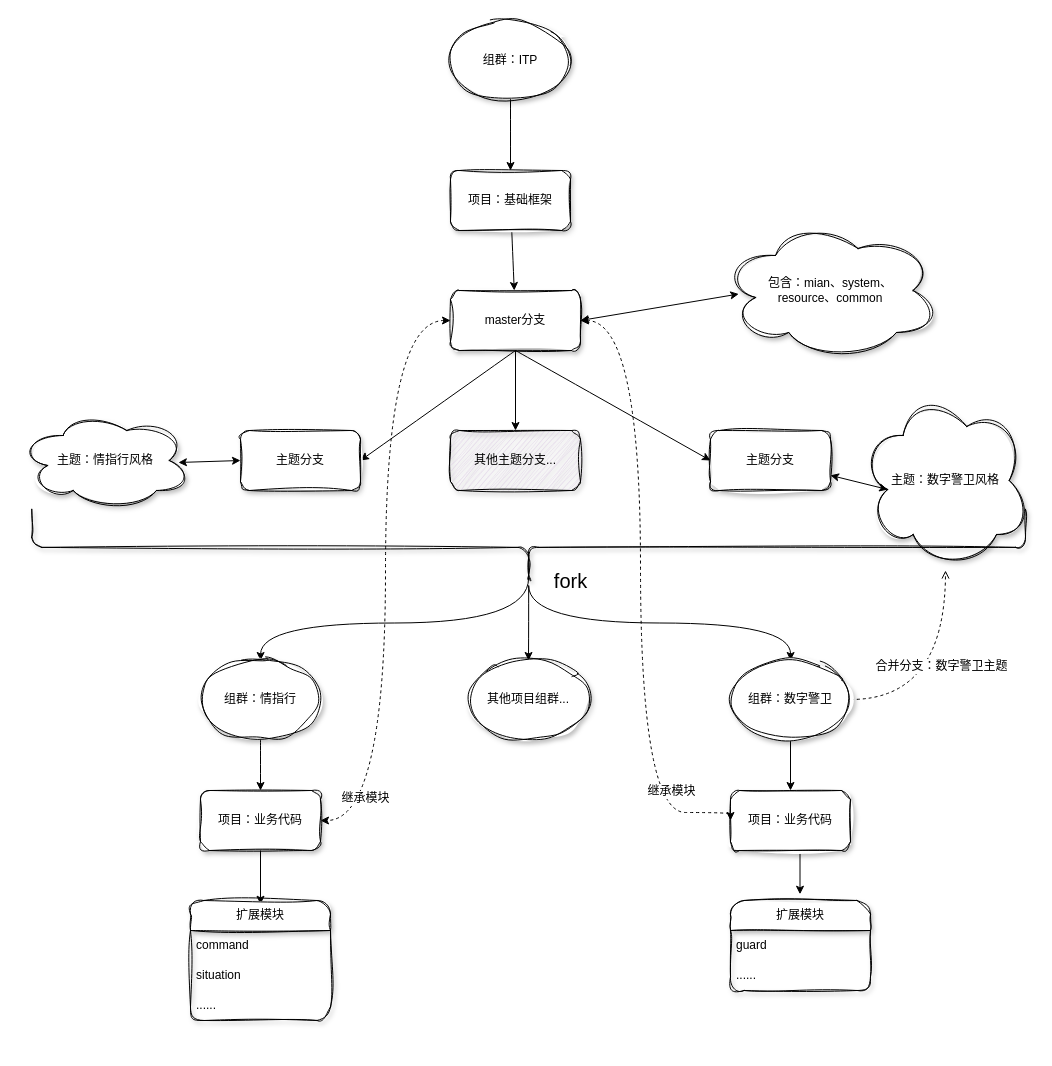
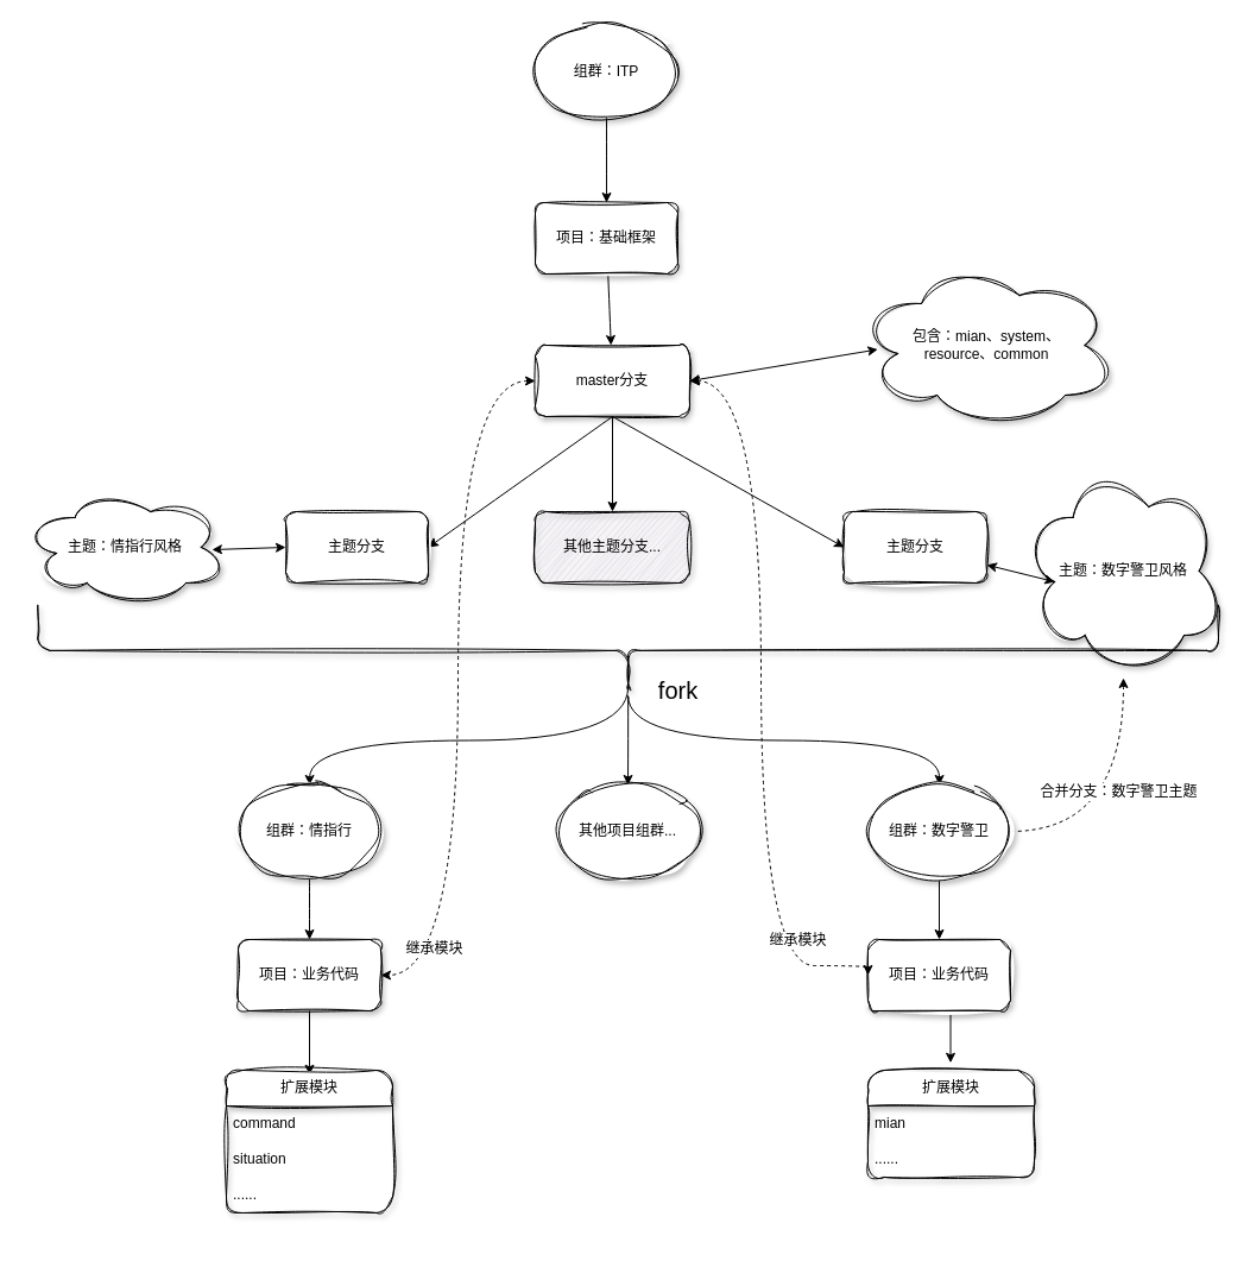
  <mxCell id="0" />
  <mxCell id="1" parent="0" />
  <mxCell id="2" value="" style="edgeStyle=none;curved=1;html=1;strokeColor=default;" edge="1" parent="1" target="4"><mxGeometry relative="1" as="geometry"><mxPoint x="510" y="90" as="sourcePoint" /></mxGeometry></mxCell>
  <mxCell id="3" value="" style="edgeStyle=none;curved=1;html=1;strokeColor=default;fontFamily=Helvetica;fontSize=12;fontColor=default;" edge="1" parent="1" source="4" target="8"><mxGeometry relative="1" as="geometry" /></mxCell>
  <mxCell id="4" value="项目：基础框架" style="rounded=1;whiteSpace=wrap;html=1;sketch=1;curveFitting=1;jiggle=2;glass=0;shadow=1;gradientColor=none;" vertex="1" parent="1"><mxGeometry x="450" y="170" width="120" height="60" as="geometry" /></mxCell>
  <mxCell id="5" style="edgeStyle=none;curved=1;html=1;exitX=0.5;exitY=1;exitDx=0;exitDy=0;entryX=1;entryY=0.5;entryDx=0;entryDy=0;strokeColor=default;fontFamily=Helvetica;fontSize=12;fontColor=default;" edge="1" parent="1" source="8" target="10"><mxGeometry relative="1" as="geometry" /></mxCell>
  <mxCell id="6" style="edgeStyle=none;curved=1;html=1;entryX=0;entryY=0.5;entryDx=0;entryDy=0;strokeColor=default;fontFamily=Helvetica;fontSize=12;fontColor=default;exitX=0.5;exitY=1;exitDx=0;exitDy=0;" edge="1" parent="1" source="8" target="9"><mxGeometry relative="1" as="geometry" /></mxCell>
  <mxCell id="7" value="" style="edgeStyle=none;html=1;strokeColor=default;fontFamily=Helvetica;fontSize=20;fontColor=default;elbow=vertical;" edge="1" parent="1" source="8" target="22"><mxGeometry relative="1" as="geometry" /></mxCell>
  <mxCell id="8" value="master分支" style="rounded=1;whiteSpace=wrap;html=1;sketch=1;curveFitting=1;jiggle=2;glass=0;shadow=1;" vertex="1" parent="1"><mxGeometry x="450" y="290" width="130" height="60" as="geometry" /></mxCell>
  <mxCell id="9" value="主题分支" style="rounded=1;whiteSpace=wrap;html=1;sketch=1;curveFitting=1;jiggle=2;glass=0;shadow=1;" vertex="1" parent="1"><mxGeometry x="710" y="430" width="120" height="60" as="geometry" /></mxCell>
  <mxCell id="10" value="主题分支" style="rounded=1;whiteSpace=wrap;html=1;sketch=1;curveFitting=1;jiggle=2;glass=0;shadow=1;" vertex="1" parent="1"><mxGeometry x="240" y="430" width="120" height="60" as="geometry" /></mxCell>
  <mxCell id="11" value="包含：mian、system、&lt;br&gt;resource、common" style="ellipse;shape=cloud;whiteSpace=wrap;html=1;rounded=1;sketch=1;curveFitting=1;jiggle=2;glass=0;shadow=1;gradientColor=none;" vertex="1" parent="1"><mxGeometry x="720" y="220" width="220" height="140" as="geometry" /></mxCell>
  <mxCell id="12" value="" style="endArrow=classic;startArrow=classic;html=1;strokeColor=default;fontFamily=Helvetica;fontSize=12;fontColor=default;elbow=vertical;entryX=0.083;entryY=0.525;entryDx=0;entryDy=0;entryPerimeter=0;exitX=1;exitY=0.5;exitDx=0;exitDy=0;" edge="1" parent="1" source="8" target="11"><mxGeometry width="50" height="50" relative="1" as="geometry"><mxPoint x="590" y="240" as="sourcePoint" /><mxPoint x="640" y="190" as="targetPoint" /></mxGeometry></mxCell>
  <mxCell id="13" value="主题：数字警卫风格" style="ellipse;shape=cloud;whiteSpace=wrap;html=1;rounded=1;sketch=1;curveFitting=1;jiggle=2;glass=0;shadow=1;" vertex="1" parent="1"><mxGeometry x="860" y="390" width="170" height="180" as="geometry" /></mxCell>
  <mxCell id="14" value="主题：情指行风格" style="ellipse;shape=cloud;whiteSpace=wrap;html=1;rounded=1;sketch=1;curveFitting=1;jiggle=2;glass=0;shadow=1;strokeColor=default;fontFamily=Helvetica;fontSize=12;fontColor=default;fillColor=default;" vertex="1" parent="1"><mxGeometry x="20" y="410" width="170" height="100" as="geometry" /></mxCell>
  <mxCell id="15" style="edgeStyle=orthogonalEdgeStyle;html=1;exitX=0.1;exitY=0.5;exitDx=0;exitDy=0;exitPerimeter=0;strokeColor=default;fontFamily=Helvetica;fontSize=20;fontColor=default;elbow=vertical;curved=1;entryX=0.5;entryY=0;entryDx=0;entryDy=0;entryPerimeter=0;" edge="1" parent="1" source="18"><mxGeometry relative="1" as="geometry"><mxPoint x="260" y="660" as="targetPoint" /></mxGeometry></mxCell>
  <mxCell id="16" style="edgeStyle=orthogonalEdgeStyle;curved=1;html=1;strokeColor=default;fontFamily=Helvetica;fontSize=12;fontColor=default;elbow=vertical;entryX=0.5;entryY=0;entryDx=0;entryDy=0;" edge="1" parent="1" source="18"><mxGeometry relative="1" as="geometry"><mxPoint x="790" y="660" as="targetPoint" /></mxGeometry></mxCell>
  <mxCell id="17" style="edgeStyle=orthogonalEdgeStyle;curved=1;html=1;strokeColor=default;fontFamily=Helvetica;fontSize=12;fontColor=default;elbow=vertical;" edge="1" parent="1" source="18"><mxGeometry relative="1" as="geometry"><mxPoint x="528" y="660" as="targetPoint" /></mxGeometry></mxCell>
  <mxCell id="18" value="" style="shape=curlyBracket;whiteSpace=wrap;html=1;rounded=1;flipH=1;labelPosition=right;verticalLabelPosition=middle;align=left;verticalAlign=middle;shadow=1;sketch=1;jiggle=2;curveFitting=1;strokeColor=default;fontFamily=Helvetica;fontSize=12;fontColor=default;fillColor=default;rotation=90;" vertex="1" parent="1"><mxGeometry x="490" y="50" width="76.25" height="993.75" as="geometry" /></mxCell>
  <mxCell id="19" value="&lt;font style=&quot;font-size: 20px;&quot;&gt;fork&lt;/font&gt;" style="text;html=1;align=center;verticalAlign=middle;resizable=0;points=[];autosize=1;strokeColor=none;fillColor=none;fontSize=12;fontFamily=Helvetica;fontColor=default;" vertex="1" parent="1"><mxGeometry x="540" y="560" width="60" height="40" as="geometry" /></mxCell>
  <mxCell id="20" value="" style="endArrow=classic;startArrow=classic;html=1;strokeColor=default;fontFamily=Helvetica;fontSize=20;fontColor=default;elbow=vertical;entryX=0.16;entryY=0.55;entryDx=0;entryDy=0;entryPerimeter=0;" edge="1" parent="1" source="9" target="13"><mxGeometry width="50" height="50" relative="1" as="geometry"><mxPoint x="760" y="390" as="sourcePoint" /><mxPoint x="830.711" y="340" as="targetPoint" /></mxGeometry></mxCell>
  <mxCell id="21" value="" style="endArrow=classic;startArrow=classic;html=1;strokeColor=default;fontFamily=Helvetica;fontSize=20;fontColor=default;elbow=vertical;entryX=0;entryY=0.5;entryDx=0;entryDy=0;exitX=0.929;exitY=0.52;exitDx=0;exitDy=0;exitPerimeter=0;" edge="1" parent="1" source="14" target="10"><mxGeometry width="50" height="50" relative="1" as="geometry"><mxPoint x="170" y="390" as="sourcePoint" /><mxPoint x="240.711" y="340" as="targetPoint" /></mxGeometry></mxCell>
  <mxCell id="22" value="其他主题分支..." style="rounded=1;whiteSpace=wrap;html=1;sketch=1;curveFitting=1;jiggle=2;glass=0;shadow=1;fillColor=#e1d5e7;" vertex="1" parent="1"><mxGeometry x="450" y="430" width="130" height="60" as="geometry" /></mxCell>
- <mxCell id="23" style="edgeStyle=orthogonalEdgeStyle;curved=1;html=1;strokeColor=default;fontFamily=Helvetica;fontSize=12;fontColor=default;elbow=vertical;dashed=1;exitX=1;exitY=0.5;exitDx=0;exitDy=0;endArrow=open;" edge="1" parent="1" source="29" target="13"><mxGeometry relative="1" as="geometry"><mxPoint x="850" y="690" as="sourcePoint" /></mxGeometry></mxCell>
+ <mxCell id="23" style="edgeStyle=orthogonalEdgeStyle;curved=1;html=1;strokeColor=default;fontFamily=Helvetica;fontSize=12;fontColor=default;elbow=vertical;dashed=1;exitX=1;exitY=0.5;exitDx=0;exitDy=0;" edge="1" parent="1" source="29" target="13"><mxGeometry relative="1" as="geometry"><mxPoint x="850" y="690" as="sourcePoint" /></mxGeometry></mxCell>
  <mxCell id="24" value="合并分支：数字警卫主题" style="edgeLabel;html=1;align=center;verticalAlign=middle;resizable=0;points=[];fontSize=12;fontFamily=Helvetica;fontColor=default;" vertex="1" connectable="0" parent="23"><mxGeometry x="0.155" y="5" relative="1" as="geometry"><mxPoint as="offset" /></mxGeometry></mxCell>
  <mxCell id="25" value="组群：ITP" style="ellipse;whiteSpace=wrap;html=1;rounded=1;shadow=1;sketch=1;jiggle=2;curveFitting=1;strokeColor=default;fontFamily=Helvetica;fontSize=12;fontColor=default;fillColor=default;" vertex="1" parent="1"><mxGeometry x="450" y="20" width="120" height="80" as="geometry" /></mxCell>
  <mxCell id="26" style="edgeStyle=orthogonalEdgeStyle;curved=1;html=1;exitX=0.5;exitY=1;exitDx=0;exitDy=0;entryX=0.5;entryY=0;entryDx=0;entryDy=0;strokeColor=default;fontFamily=Helvetica;fontSize=12;fontColor=default;elbow=vertical;" edge="1" parent="1" source="27" target="32"><mxGeometry relative="1" as="geometry" /></mxCell>
  <mxCell id="27" value="组群：情指行" style="ellipse;whiteSpace=wrap;html=1;rounded=1;shadow=1;sketch=1;jiggle=2;curveFitting=1;strokeColor=default;fontFamily=Helvetica;fontSize=12;fontColor=default;fillColor=default;" vertex="1" parent="1"><mxGeometry x="200" y="659" width="120" height="80" as="geometry" /></mxCell>
  <mxCell id="28" style="html=1;exitX=0.5;exitY=1;exitDx=0;exitDy=0;entryX=0.5;entryY=0;entryDx=0;entryDy=0;strokeColor=default;fontFamily=Helvetica;fontSize=12;fontColor=default;elbow=vertical;" edge="1" parent="1" source="29" target="41"><mxGeometry relative="1" as="geometry" /></mxCell>
  <mxCell id="29" value="组群：数字警卫" style="ellipse;whiteSpace=wrap;html=1;rounded=1;shadow=1;sketch=1;jiggle=2;curveFitting=1;strokeColor=default;fontFamily=Helvetica;fontSize=12;fontColor=default;fillColor=default;" vertex="1" parent="1"><mxGeometry x="730" y="659" width="120" height="80" as="geometry" /></mxCell>
  <mxCell id="30" value="其他项目组群..." style="ellipse;whiteSpace=wrap;html=1;rounded=1;shadow=1;sketch=1;jiggle=2;curveFitting=1;strokeColor=default;fontFamily=Helvetica;fontSize=12;fontColor=default;fillColor=default;" vertex="1" parent="1"><mxGeometry x="468" y="659" width="120" height="80" as="geometry" /></mxCell>
  <mxCell id="31" value="" style="html=1;strokeColor=default;fontFamily=Helvetica;fontSize=12;fontColor=default;elbow=vertical;" edge="1" parent="1" source="32"><mxGeometry relative="1" as="geometry"><mxPoint x="260" y="903.75" as="targetPoint" /></mxGeometry></mxCell>
  <mxCell id="32" value="项目：业务代码" style="whiteSpace=wrap;html=1;rounded=1;shadow=1;sketch=1;jiggle=2;curveFitting=1;strokeColor=default;fontFamily=Helvetica;fontSize=12;fontColor=default;fillColor=default;" vertex="1" parent="1"><mxGeometry x="200" y="790" width="120" height="60" as="geometry" /></mxCell>
  <mxCell id="33" value="扩展模块" style="swimlane;fontStyle=0;childLayout=stackLayout;horizontal=1;startSize=30;horizontalStack=0;resizeParent=1;resizeParentMax=0;resizeLast=0;collapsible=1;marginBottom=0;whiteSpace=wrap;html=1;rounded=1;shadow=1;sketch=1;jiggle=2;curveFitting=1;strokeColor=default;fontFamily=Helvetica;fontSize=12;fontColor=default;fillColor=default;" vertex="1" parent="1"><mxGeometry x="190" y="900" width="140" height="120" as="geometry" /></mxCell>
  <mxCell id="34" value="command" style="text;strokeColor=none;fillColor=none;align=left;verticalAlign=middle;spacingLeft=4;spacingRight=4;overflow=hidden;points=[[0,0.5],[1,0.5]];portConstraint=eastwest;rotatable=0;whiteSpace=wrap;html=1;rounded=1;shadow=1;sketch=1;jiggle=2;curveFitting=1;fontFamily=Helvetica;fontSize=12;fontColor=default;" vertex="1" parent="33"><mxGeometry y="30" width="140" height="30" as="geometry" /></mxCell>
  <mxCell id="35" value="situation" style="text;strokeColor=none;fillColor=none;align=left;verticalAlign=middle;spacingLeft=4;spacingRight=4;overflow=hidden;points=[[0,0.5],[1,0.5]];portConstraint=eastwest;rotatable=0;whiteSpace=wrap;html=1;rounded=1;shadow=1;sketch=1;jiggle=2;curveFitting=1;fontFamily=Helvetica;fontSize=12;fontColor=default;" vertex="1" parent="33"><mxGeometry y="60" width="140" height="30" as="geometry" /></mxCell>
  <mxCell id="36" value="......" style="text;strokeColor=none;fillColor=none;align=left;verticalAlign=middle;spacingLeft=4;spacingRight=4;overflow=hidden;points=[[0,0.5],[1,0.5]];portConstraint=eastwest;rotatable=0;whiteSpace=wrap;html=1;rounded=1;shadow=1;sketch=1;jiggle=2;curveFitting=1;fontFamily=Helvetica;fontSize=12;fontColor=default;" vertex="1" parent="33"><mxGeometry y="90" width="140" height="30" as="geometry" /></mxCell>
  <mxCell id="37" value="" style="html=1;strokeColor=default;fontFamily=Helvetica;fontSize=12;fontColor=default;elbow=vertical;" edge="1" parent="1"><mxGeometry relative="1" as="geometry"><mxPoint x="799.5" y="840" as="sourcePoint" /><mxPoint x="799.5" y="893.75" as="targetPoint" /></mxGeometry></mxCell>
  <mxCell id="38" value="扩展模块" style="swimlane;fontStyle=0;childLayout=stackLayout;horizontal=1;startSize=30;horizontalStack=0;resizeParent=1;resizeParentMax=0;resizeLast=0;collapsible=1;marginBottom=0;whiteSpace=wrap;html=1;rounded=1;shadow=1;sketch=1;jiggle=2;curveFitting=1;strokeColor=default;fontFamily=Helvetica;fontSize=12;fontColor=default;fillColor=default;" vertex="1" parent="1"><mxGeometry x="730" y="900" width="140" height="90" as="geometry" /></mxCell>
- <mxCell id="39" value="guard" style="text;strokeColor=none;fillColor=none;align=left;verticalAlign=middle;spacingLeft=4;spacingRight=4;overflow=hidden;points=[[0,0.5],[1,0.5]];portConstraint=eastwest;rotatable=0;whiteSpace=wrap;html=1;rounded=1;shadow=1;sketch=1;jiggle=2;curveFitting=1;fontFamily=Helvetica;fontSize=12;fontColor=default;" vertex="1" parent="38"><mxGeometry y="30" width="140" height="30" as="geometry" /></mxCell>
+ <mxCell id="39" value="mian" style="text;strokeColor=none;fillColor=none;align=left;verticalAlign=middle;spacingLeft=4;spacingRight=4;overflow=hidden;points=[[0,0.5],[1,0.5]];portConstraint=eastwest;rotatable=0;whiteSpace=wrap;html=1;rounded=1;shadow=1;sketch=1;jiggle=2;curveFitting=1;fontFamily=Helvetica;fontSize=12;fontColor=default;" vertex="1" parent="38"><mxGeometry y="30" width="140" height="30" as="geometry" /></mxCell>
  <mxCell id="40" value="......" style="text;strokeColor=none;fillColor=none;align=left;verticalAlign=middle;spacingLeft=4;spacingRight=4;overflow=hidden;points=[[0,0.5],[1,0.5]];portConstraint=eastwest;rotatable=0;whiteSpace=wrap;html=1;rounded=1;shadow=1;sketch=1;jiggle=2;curveFitting=1;fontFamily=Helvetica;fontSize=12;fontColor=default;" vertex="1" parent="38"><mxGeometry y="60" width="140" height="30" as="geometry" /></mxCell>
  <mxCell id="41" value="项目：业务代码" style="whiteSpace=wrap;html=1;rounded=1;shadow=1;sketch=1;jiggle=2;curveFitting=1;strokeColor=default;fontFamily=Helvetica;fontSize=12;fontColor=default;fillColor=default;" vertex="1" parent="1"><mxGeometry x="730" y="790" width="120" height="60" as="geometry" /></mxCell>
  <mxCell id="42" value="" style="endArrow=classic;startArrow=classic;html=1;strokeColor=default;fontFamily=Helvetica;fontSize=12;fontColor=default;entryX=1;entryY=0.5;entryDx=0;entryDy=0;edgeStyle=orthogonalEdgeStyle;curved=1;dashed=1;exitX=0;exitY=0.5;exitDx=0;exitDy=0;" edge="1" parent="1" source="8" target="32"><mxGeometry width="50" height="50" relative="1" as="geometry"><mxPoint x="379.289" y="250" as="sourcePoint" /><mxPoint x="379.289" y="200" as="targetPoint" /></mxGeometry></mxCell>
  <mxCell id="43" value="继承模块" style="edgeLabel;html=1;align=center;verticalAlign=middle;resizable=0;points=[];fontSize=12;fontFamily=Helvetica;fontColor=default;" vertex="1" connectable="0" parent="42"><mxGeometry x="0.72" y="-21" relative="1" as="geometry"><mxPoint as="offset" /></mxGeometry></mxCell>
  <mxCell id="44" value="" style="endArrow=classic;startArrow=classic;html=1;dashed=1;strokeColor=default;fontFamily=Helvetica;fontSize=12;fontColor=default;curved=1;entryX=0;entryY=0.5;entryDx=0;entryDy=0;edgeStyle=orthogonalEdgeStyle;exitX=1;exitY=0.5;exitDx=0;exitDy=0;" edge="1" parent="1" source="8" target="41"><mxGeometry width="50" height="50" relative="1" as="geometry"><mxPoint x="570" y="250" as="sourcePoint" /><mxPoint x="640.711" y="200" as="targetPoint" /><Array as="points"><mxPoint x="640" y="320" /><mxPoint x="640" y="812" /><mxPoint x="730" y="812" /></Array></mxGeometry></mxCell>
  <mxCell id="45" value="继承模块" style="edgeLabel;html=1;align=center;verticalAlign=middle;resizable=0;points=[];fontSize=12;fontFamily=Helvetica;fontColor=default;" vertex="1" connectable="0" parent="44"><mxGeometry x="0.847" y="26" relative="1" as="geometry"><mxPoint x="-18" y="4" as="offset" /></mxGeometry></mxCell>
